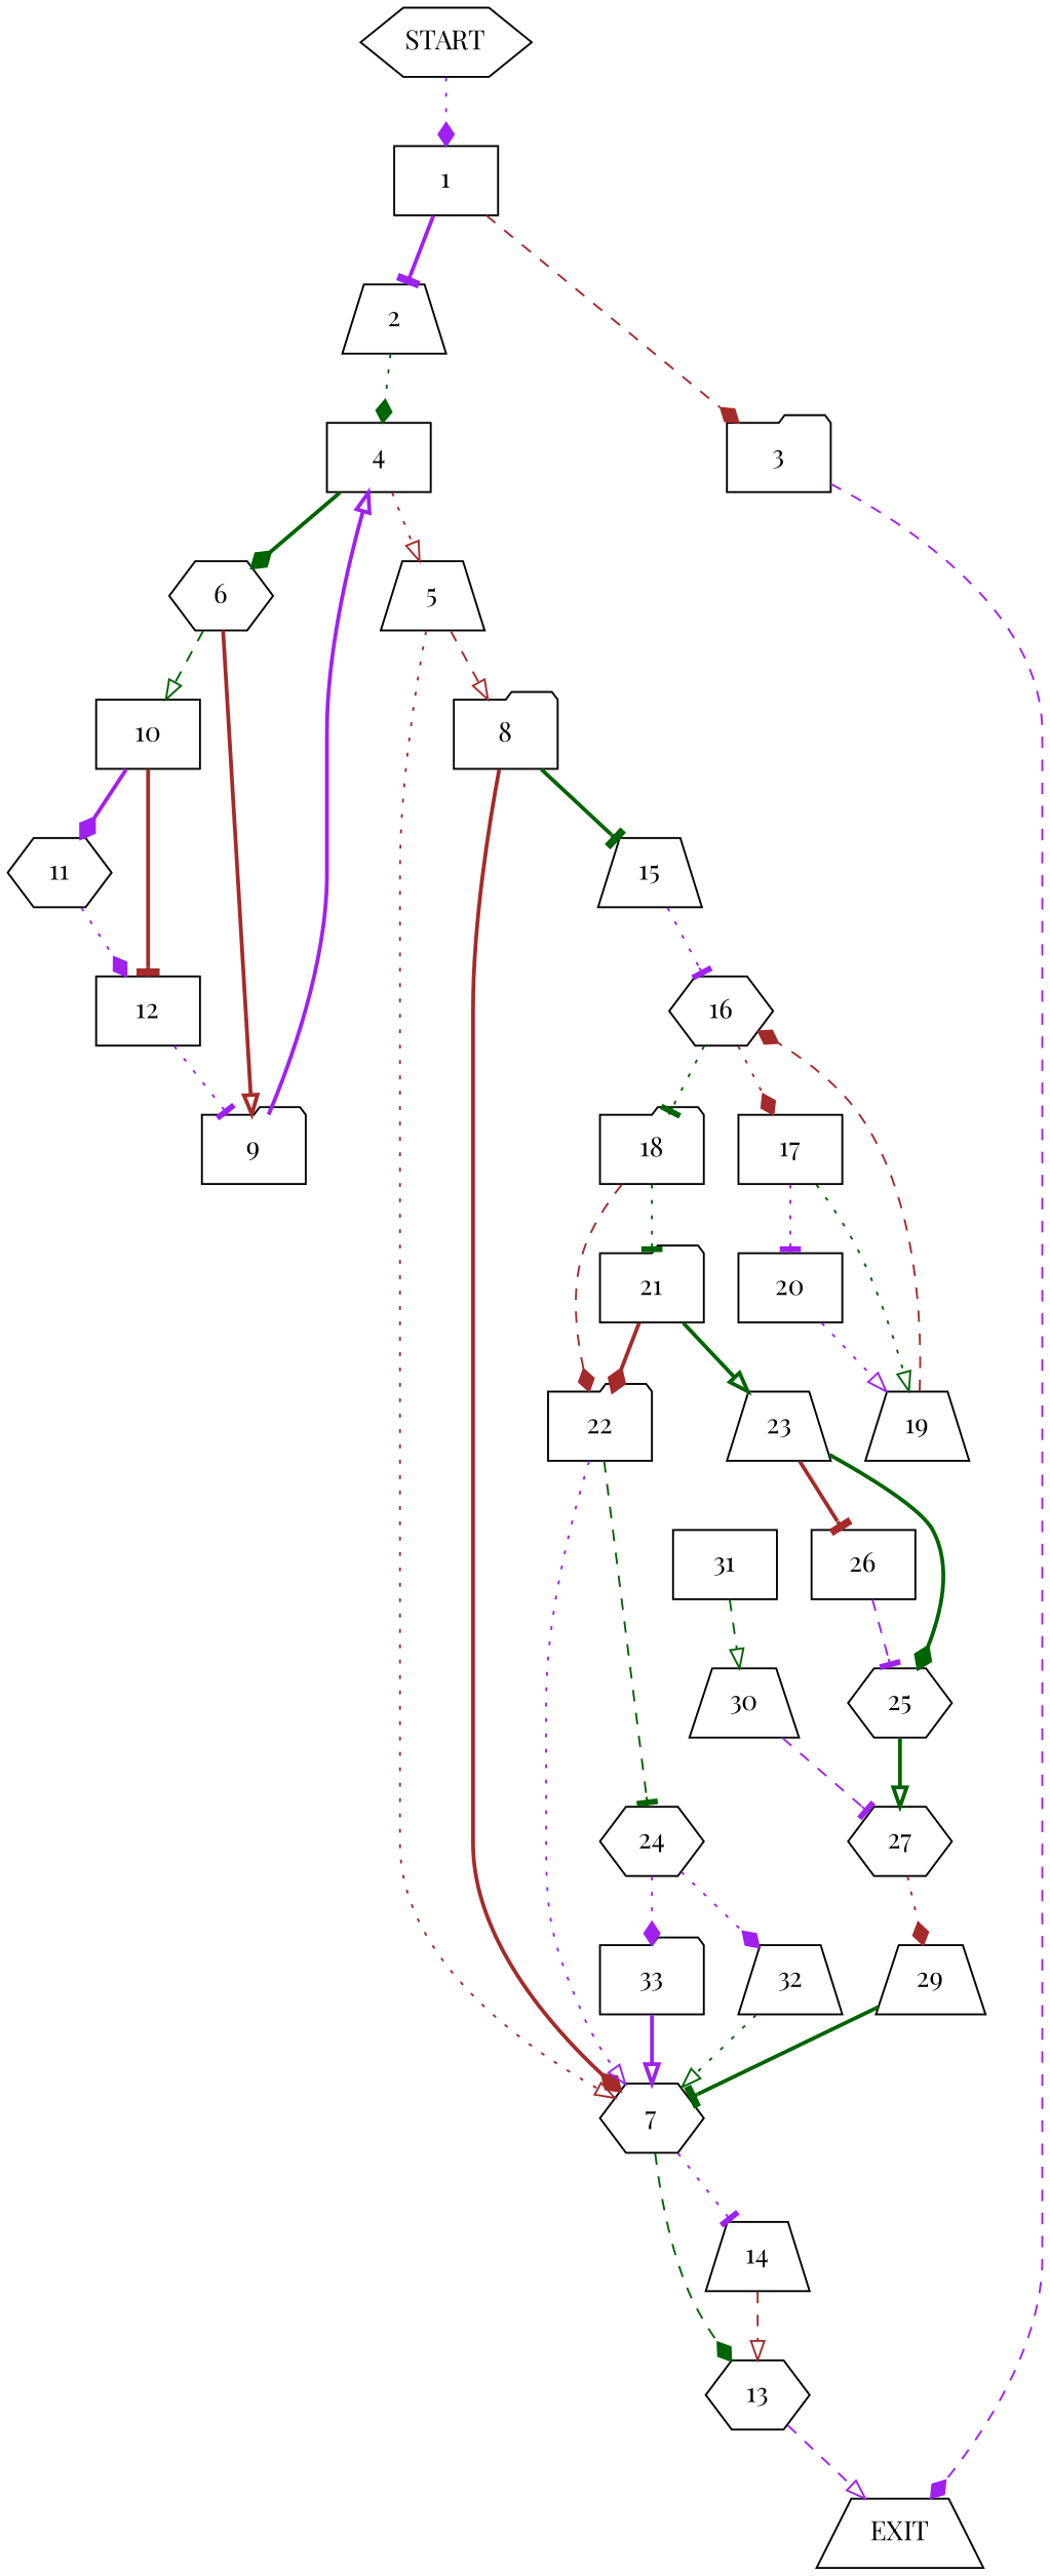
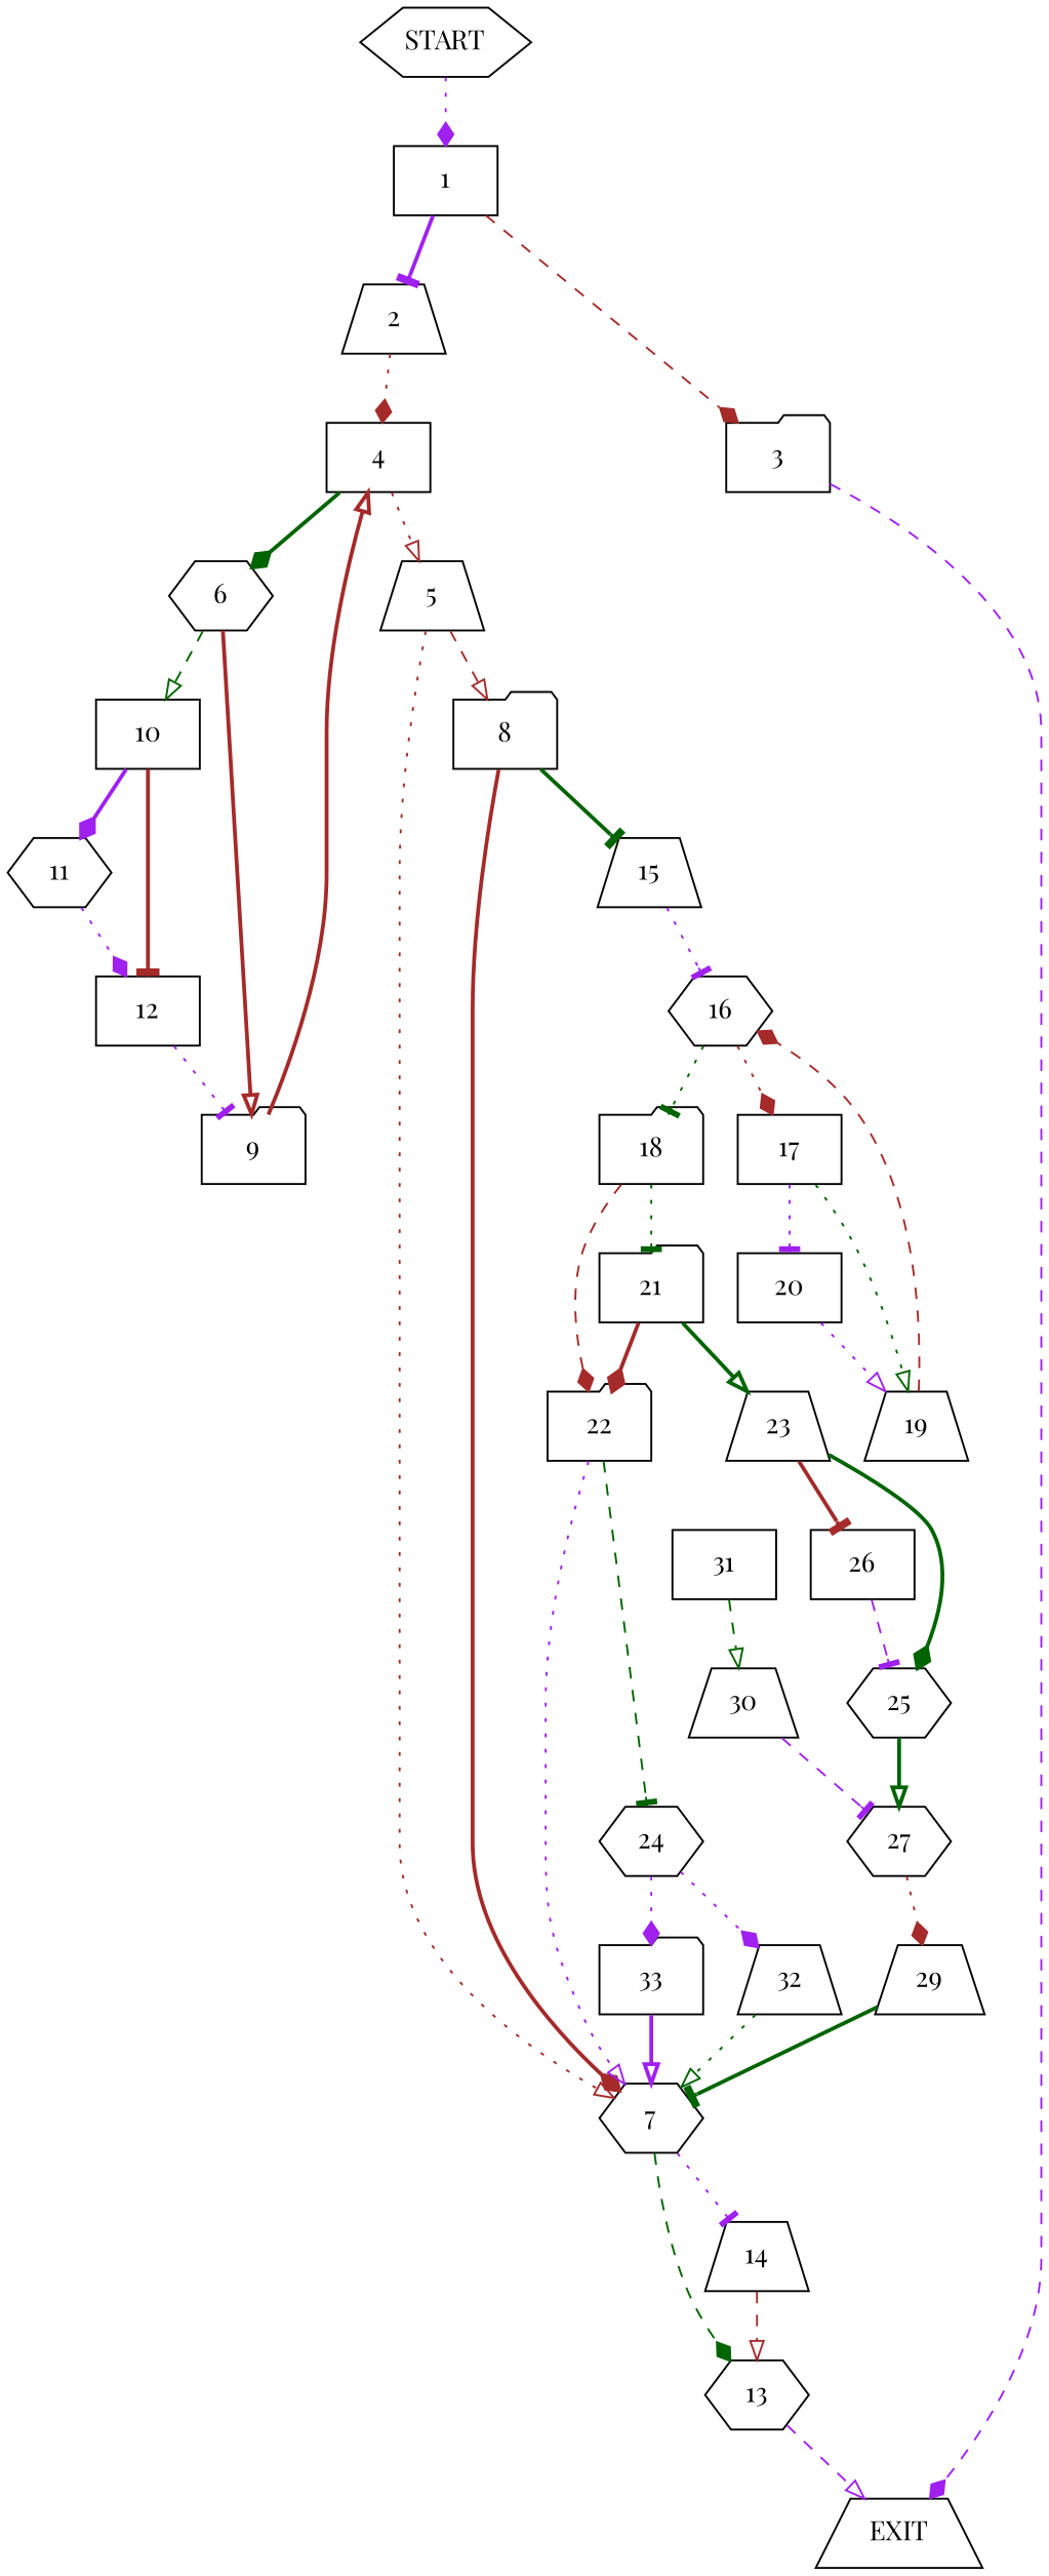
  digraph {
    fontname="Playfair Display"
    node [fontname="Playfair Display" shape=trapezium]
    edge [arrowhead=diamond color=purple fontname="Playfair Display" style=dotted]
    n1 [label=START shape=hexagon]
    1 [shape=box]
    2
    3 [shape=folder]
    n5 [label=EXIT]
    4 [shape=box]
    5
    6 [shape=hexagon]
    7 [shape=hexagon]
    8 [shape=folder]
    9 [shape=folder]
    10 [shape=box]
    13 [shape=hexagon]
    14
    15
    11 [shape=hexagon]
    12 [shape=box]
    16 [shape=hexagon]
    17 [shape=box]
    18 [shape=folder]
    19
    20 [shape=box]
    21 [shape=folder]
    22 [shape=folder]
    23
    24 [shape=hexagon]
    25 [shape=hexagon]
    26 [shape=box]
    32
    33 [shape=folder]
    27 [shape=hexagon]
    29
    30
    31 [shape=box]
    n1 -> 1
    1 -> 2 [arrowhead=tee style=bold]
    1 -> 3 [color=brown style=dashed]
-   2 -> 4 [color=darkgreen]
+   2 -> 4 [color=brown]
    3 -> n5 [style=dashed]
    4 -> 5 [arrowhead=onormal color=brown]
    4 -> 6 [color=darkgreen style=bold]
    5 -> 7 [arrowhead=onormal color=brown]
    5 -> 8 [arrowhead=onormal color=brown style=dashed]
    6 -> 9 [arrowhead=onormal color=brown style=bold]
    6 -> 10 [arrowhead=onormal color=darkgreen style=dashed]
    7 -> 13 [color=darkgreen style=dashed]
    7 -> 14 [arrowhead=tee]
    8 -> 7 [color=brown style=bold]
    8 -> 15 [arrowhead=tee color=darkgreen style=bold]
-   9 -> 4 [arrowhead=onormal style=bold]
+   9 -> 4 [arrowhead=onormal color=brown style=bold]
    10 -> 11 [style=bold]
    10 -> 12 [arrowhead=tee color=brown style=bold]
    13 -> n5 [arrowhead=onormal style=dashed]
    14 -> 13 [arrowhead=onormal color=brown style=dashed]
    15 -> 16 [arrowhead=tee]
    11 -> 12
    12 -> 9 [arrowhead=tee]
    16 -> 17 [color=brown]
    16 -> 18 [arrowhead=tee color=darkgreen]
    17 -> 19 [arrowhead=onormal color=darkgreen]
    17 -> 20 [arrowhead=tee]
    18 -> 21 [arrowhead=tee color=darkgreen]
    18 -> 22 [color=brown style=dashed]
    19 -> 16 [color=brown style=dashed]
    20 -> 19 [arrowhead=onormal]
    21 -> 22 [color=brown style=bold]
    21 -> 23 [arrowhead=onormal color=darkgreen style=bold]
    22 -> 7 [arrowhead=onormal]
    22 -> 24 [arrowhead=tee color=darkgreen style=dashed]
    23 -> 25 [color=darkgreen style=bold]
    23 -> 26 [arrowhead=tee color=brown style=bold]
    24 -> 32
    24 -> 33
    25 -> 27 [arrowhead=onormal color=darkgreen style=bold]
    26 -> 25 [arrowhead=tee style=dashed]
    32 -> 7 [arrowhead=onormal color=darkgreen]
    33 -> 7 [arrowhead=onormal style=bold]
    27 -> 29 [color=brown]
    29 -> 7 [arrowhead=tee color=darkgreen style=bold]
    30 -> 27 [arrowhead=tee style=dashed]
    31 -> 30 [arrowhead=onormal color=darkgreen style=dashed]
  }
